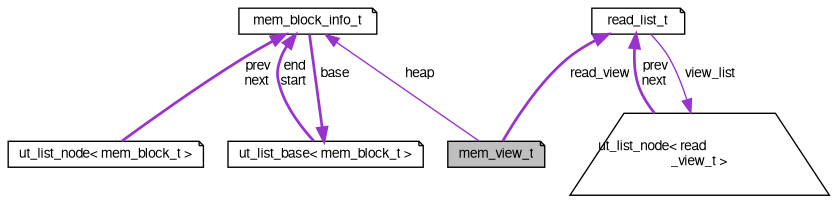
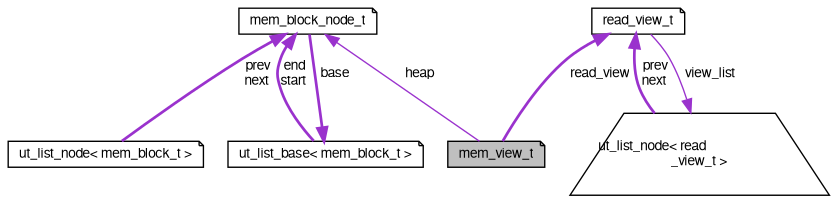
  digraph {
    rankdir=TB
    node [color=black fontname=FreeSans fontsize=10 shape=note]
    edge [color=darkorchid3 dir=back fontname=FreeSans fontsize=10 labelfontname=FreeSans labelfontsize=10 style=bold]
    n1 [fillcolor=grey75 fontcolor=black height=0.2 label=mem_view_t style=filled width=0.4]
-   n2 [height=0.2 label=mem_block_info_t width=0.4]
+   n2 [height=0.2 label=mem_block_node_t width=0.4]
    n3 [height=0.2 label="ut_list_base\< mem_block_t \>" width=0.4]
    n4 [height=0.2 label="ut_list_node\< mem_block_t \>" width=0.4]
-   n5 [height=0.2 label=read_list_t width=0.4]
+   n5 [height=0.2 label=read_view_t width=0.4]
    n6 [height=0.2 label="ut_list_node\< read\l_view_t \>" shape=trapezium width=0.4]
    n2 -> n1 [label=" heap" style=solid]
    n2 -> n3 [label=" end\nstart"]
    n2 -> n4 [label=" prev\nnext"]
    n3 -> n2 [label=" base"]
    n5 -> n1 [label=" read_view"]
    n5 -> n6 [label=" prev\nnext"]
    n6 -> n5 [label=" view_list" style=solid]
  }
